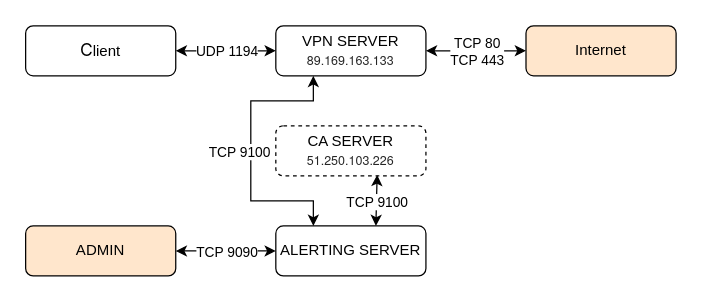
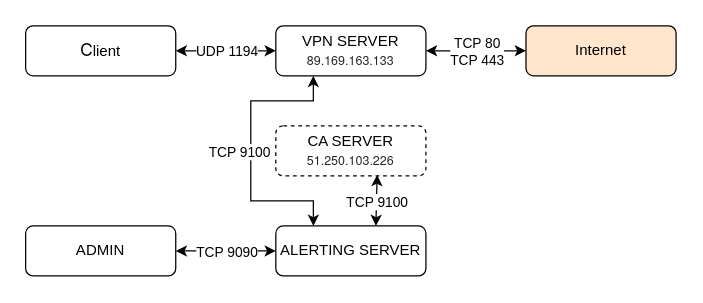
  <mxCell id="0" />
  <mxCell id="1" parent="0" />
  <mxCell id="2" value="&lt;a style=&quot;font-style: normal; font-variant-caps: normal; font-weight: 400; letter-spacing: normal; orphans: auto; text-indent: 0px; text-transform: none; white-space: nowrap; widows: auto; word-spacing: 0px; -webkit-text-stroke-width: 0px; box-sizing: border-box; background-color: transparent; text-decoration: none; caret-color: rgb(31, 35, 40); font-family: -apple-system, BlinkMacSystemFont, &amp;quot;Segoe UI&amp;quot;, &amp;quot;Noto Sans&amp;quot;, Helvetica, Arial, sans-serif, &amp;quot;Apple Color Emoji&amp;quot;, &amp;quot;Segoe UI Emoji&amp;quot;; font-size: 14px; text-align: left; color: var(--fgColor-default) !important;&quot; href=&quot;https://github.com/jahra5ta/learning/blob/main/cron_serv&quot; class=&quot;Link--primary&quot; aria-label=&quot;cron_serv, (File)&quot; title=&quot;cron_serv&quot;&gt;C&lt;/a&gt;lient" style="rounded=1;whiteSpace=wrap;html=1;" vertex="1" parent="1"><mxGeometry x="20" y="20" width="120" height="40" as="geometry" /></mxCell>
  <mxCell id="3" value="VPN SERVER&lt;div&gt;&lt;span style=&quot;text-align: start; caret-color: rgba(0, 0, 0, 0.85); color: rgba(0, 0, 0, 0.85); font-family: &amp;quot;YS Text&amp;quot;, &amp;quot;Helvetica Neue&amp;quot;, Arial, Helvetica, sans-serif; white-space: pre; background-color: rgb(255, 255, 255);&quot;&gt;&lt;font style=&quot;font-size: 10px;&quot;&gt;89.169.163.133&lt;/font&gt;&lt;/span&gt;&lt;br&gt;&lt;/div&gt;" style="rounded=1;whiteSpace=wrap;html=1;" vertex="1" parent="1"><mxGeometry x="220" y="20" width="120" height="40" as="geometry" /></mxCell>
  <mxCell id="4" value="CA SERVER&lt;div&gt;&lt;span style=&quot;text-align: start; caret-color: rgba(0, 0, 0, 0.85); color: rgba(0, 0, 0, 0.85); font-family: &amp;quot;YS Text&amp;quot;, &amp;quot;Helvetica Neue&amp;quot;, Arial, Helvetica, sans-serif; white-space: pre; background-color: rgb(255, 255, 255);&quot;&gt;&lt;font style=&quot;font-size: 10px;&quot;&gt;51.250.103.226&lt;/font&gt;&lt;/span&gt;&lt;br&gt;&lt;/div&gt;" style="rounded=1;whiteSpace=wrap;html=1;dashed=1;" vertex="1" parent="1"><mxGeometry x="220" y="100" width="120" height="40" as="geometry" /></mxCell>
  <mxCell id="5" value="Internet" style="rounded=1;whiteSpace=wrap;html=1;fillColor=#ffe6cc;" vertex="1" parent="1"><mxGeometry x="420" y="20" width="120" height="40" as="geometry" /></mxCell>
  <mxCell id="6" value="ALERTING SERVER" style="rounded=1;whiteSpace=wrap;html=1;" vertex="1" parent="1"><mxGeometry x="220" y="180" width="120" height="40" as="geometry" /></mxCell>
- <mxCell id="7" value="ADMIN" style="rounded=1;whiteSpace=wrap;html=1;fillColor=#ffe6cc;" vertex="1" parent="1"><mxGeometry x="20" y="180" width="120" height="40" as="geometry" /></mxCell>
+ <mxCell id="7" value="ADMIN" style="rounded=1;whiteSpace=wrap;html=1;" vertex="1" parent="1"><mxGeometry x="20" y="180" width="120" height="40" as="geometry" /></mxCell>
  <mxCell id="8" value="" style="endArrow=classic;startArrow=classic;html=1;rounded=0;entryX=0;entryY=0.5;entryDx=0;entryDy=0;" edge="1" parent="1" target="6"><mxGeometry width="50" height="50" relative="1" as="geometry"><mxPoint x="140" y="200" as="sourcePoint" /><mxPoint x="190" y="150" as="targetPoint" /></mxGeometry></mxCell>
  <mxCell id="9" value="TCP 9090" style="edgeLabel;html=1;align=center;verticalAlign=middle;resizable=0;points=[];" vertex="1" connectable="0" parent="8"><mxGeometry x="0.15" y="-2" relative="1" as="geometry"><mxPoint x="-6" y="-2" as="offset" /></mxGeometry></mxCell>
  <mxCell id="10" value="" style="endArrow=classic;startArrow=classic;html=1;rounded=0;entryX=0;entryY=0.5;entryDx=0;entryDy=0;" edge="1" parent="1" target="3"><mxGeometry width="50" height="50" relative="1" as="geometry"><mxPoint x="140" y="40" as="sourcePoint" /><mxPoint x="190" y="-10" as="targetPoint" /></mxGeometry></mxCell>
  <mxCell id="11" value="UDP 1194" style="edgeLabel;html=1;align=center;verticalAlign=middle;resizable=0;points=[];" vertex="1" connectable="0" parent="10"><mxGeometry x="0.2" y="1" relative="1" as="geometry"><mxPoint x="-8" y="1" as="offset" /></mxGeometry></mxCell>
  <mxCell id="12" value="" style="endArrow=classic;html=1;rounded=0;entryX=0.25;entryY=1;entryDx=0;entryDy=0;exitX=0.25;exitY=0;exitDx=0;exitDy=0;startArrow=classic;startFill=1;" edge="1" parent="1" source="6" target="3"><mxGeometry relative="1" as="geometry"><mxPoint x="250" y="170" as="sourcePoint" /><mxPoint x="390" y="170" as="targetPoint" /><Array as="points"><mxPoint x="250" y="160" /><mxPoint x="200" y="160" /><mxPoint x="200" y="80" /><mxPoint x="250" y="80" /></Array></mxGeometry></mxCell>
  <mxCell id="13" value="TCP 9100" style="edgeLabel;resizable=0;html=1;;align=center;verticalAlign=middle;" connectable="0" vertex="1" parent="12"><mxGeometry relative="1" as="geometry"><mxPoint x="-10" as="offset" /></mxGeometry></mxCell>
  <mxCell id="14" value="" style="endArrow=classic;html=1;rounded=0;entryX=0.675;entryY=0.98;entryDx=0;entryDy=0;entryPerimeter=0;startArrow=classic;startFill=1;" edge="1" parent="1" target="4"><mxGeometry relative="1" as="geometry"><mxPoint x="300" y="180" as="sourcePoint" /><mxPoint x="300" y="150" as="targetPoint" /></mxGeometry></mxCell>
  <mxCell id="15" value="TCP 9100" style="edgeLabel;resizable=0;html=1;;align=center;verticalAlign=middle;" connectable="0" vertex="1" parent="14"><mxGeometry relative="1" as="geometry" /></mxCell>
  <mxCell id="16" value="" style="endArrow=classic;html=1;rounded=0;exitX=1;exitY=0.5;exitDx=0;exitDy=0;startArrow=classic;startFill=1;" edge="1" parent="1" source="3"><mxGeometry relative="1" as="geometry"><mxPoint x="350" y="39.76" as="sourcePoint" /><mxPoint x="420" y="40" as="targetPoint" /></mxGeometry></mxCell>
  <mxCell id="17" value="TCP 80&lt;div&gt;TCP 443&lt;/div&gt;" style="edgeLabel;resizable=0;html=1;;align=center;verticalAlign=middle;" connectable="0" vertex="1" parent="16"><mxGeometry relative="1" as="geometry" /></mxCell>
